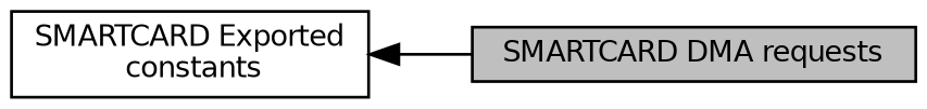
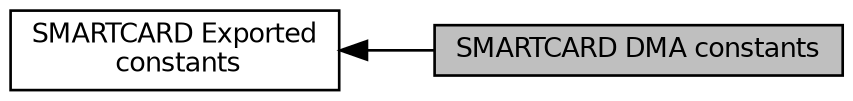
  digraph {
    rankdir=LR
    node [color=black fontname=Helvetica fontsize=10 shape=box style=filled]
-   n1 [fillcolor=grey75 fontcolor=black height=0.2 label="SMARTCARD DMA requests" width=0.4]
+   n1 [fillcolor=grey75 fontcolor=black height=0.2 label="SMARTCARD DMA constants" width=0.4]
    n2 [fillcolor=white height=0.2 label="SMARTCARD Exported\l constants" width=0.4]
    n2 -> n1 [dir=back fontname=Helvetica fontsize=10 labelfontname=Helvetica labelfontsize=10 shape=plaintext style=solid]
  }
